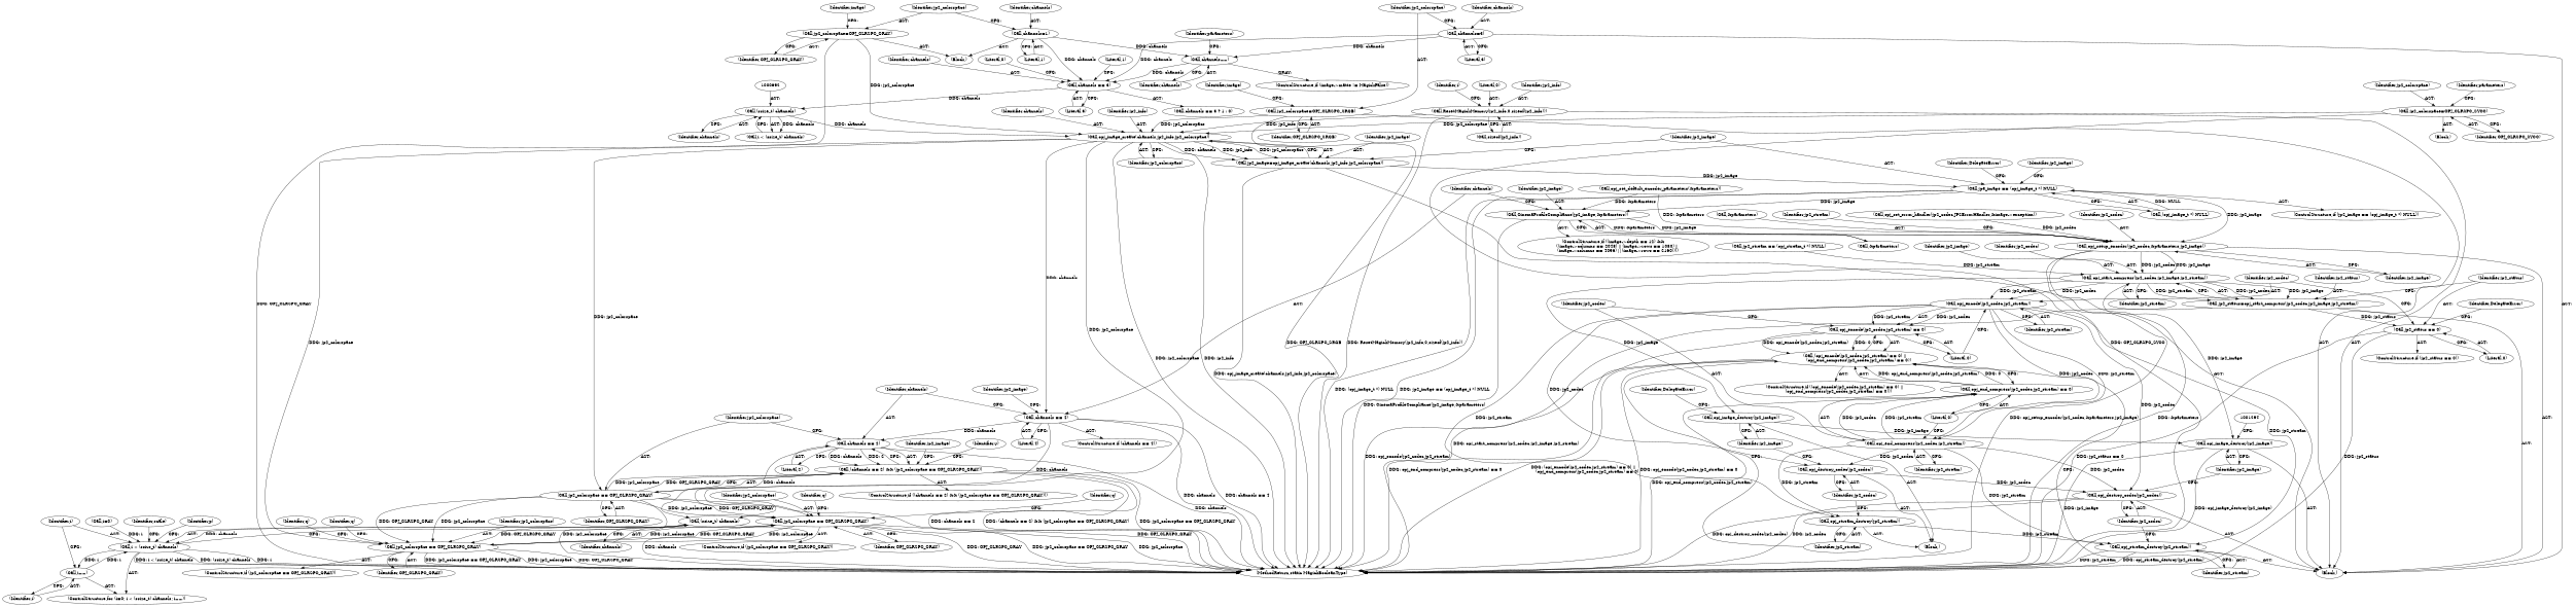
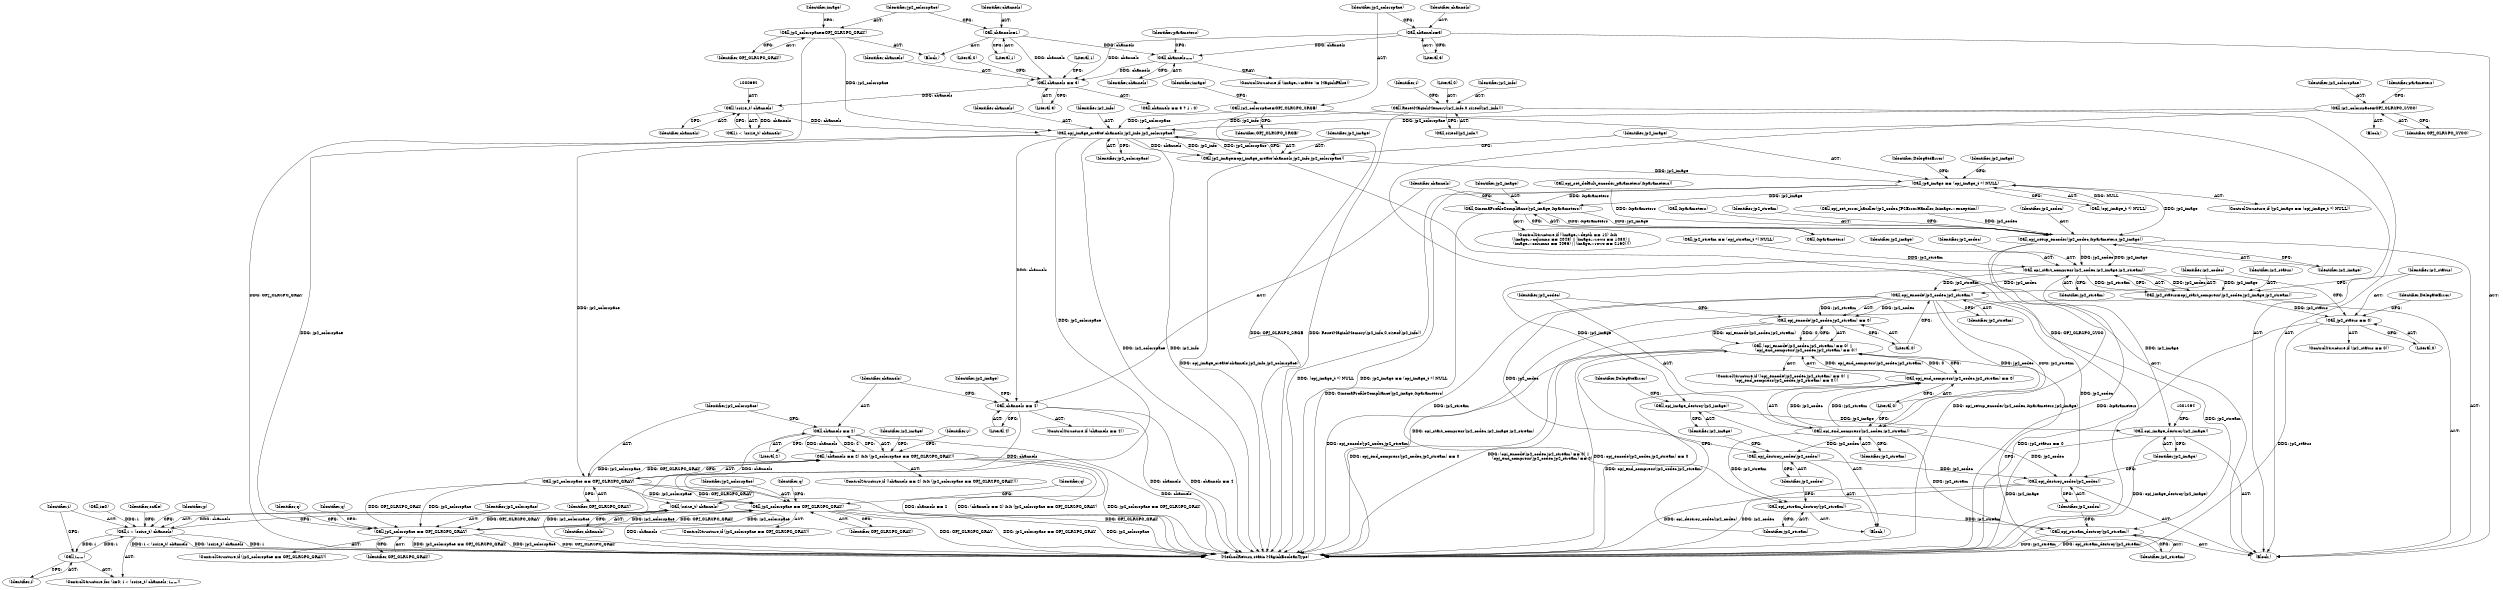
  digraph {
    n1 [label="(Call,opj_image_create(channels,jp2_info,jp2_colorspace))"]
    n2 [label="(Call,jp2_image=opj_image_create(channels,jp2_info,jp2_colorspace))"]
    n3 [label="(Call,channels == 4)"]
    n4 [label="(Call,jp2_colorspace == OPJ_CLRSPC_GRAY)"]
    n5 [label="(Call,jp2_colorspace == OPJ_CLRSPC_GRAY)"]
    n6 [label="(Call,jp2_colorspace == OPJ_CLRSPC_GRAY)"]
    n7 [label="(MethodReturn,static MagickBooleanType)"]
    n8 [label="(Identifier,jp2_colorspace)"]
    n9 [label="(Block,)"]
    n10 [label="(Call,jp3_image == (opj_image_t *) NULL)"]
    n11 [label="(Call,channels == 2)"]
    n12 [label="(Call,(ssize_t) channels)"]
    n13 [label="(Literal,4)"]
    n14 [label="(ControlStructure,if (channels == 4))"]
    n15 [label="(Call,(channels == 2) && (jp2_colorspace == OPJ_CLRSPC_GRAY))"]
    n16 [label="(Identifier,OPJ_CLRSPC_GRAY)"]
    n17 [label="(Identifier,OPJ_CLRSPC_GRAY)"]
    n18 [label="(ControlStructure,if (jp2_colorspace == OPJ_CLRSPC_GRAY))"]
    n19 [label="(ControlStructure,if (jp2_colorspace == OPJ_CLRSPC_GRAY))"]
    n20 [label="(Identifier,OPJ_CLRSPC_GRAY)"]
    n21 [label="(Call,(ssize_t) channels)"]
    n22 [label="(Call,i < (ssize_t) channels)"]
    n23 [label="(Identifier,channels)"]
    n24 [label="(Call,channels == 3)"]
    n25 [label="(Call,channels == 3 ? 1 : 0)"]
    n26 [label="(Literal,3)"]
    n27 [label="(Call,channels=1)"]
    n28 [label="(Call,channels++)"]
    n29 [label="(Block,)"]
    n30 [label="(Literal,1)"]
    n31 [label="(ControlStructure,if (image->matte != MagickFalse))"]
    n32 [label="(Identifier,channels)"]
    n33 [label="(Call,channels=3)"]
    n34 [label="(Literal,3)"]
    n35 [label="(Call,ResetMagickMemory(jp2_info,0,sizeof(jp2_info)))"]
    n36 [label="(Call,sizeof(jp2_info))"]
    n37 [label="(Call,jp2_colorspace=OPJ_CLRSPC_SRGB)"]
    n38 [label="(Identifier,OPJ_CLRSPC_SRGB)"]
    n39 [label="(Call,jp2_colorspace=OPJ_CLRSPC_SYCC)"]
    n40 [label="(Block,)"]
    n41 [label="(Identifier,OPJ_CLRSPC_SYCC)"]
    n42 [label="(Call,jp2_colorspace=OPJ_CLRSPC_GRAY)"]
    n43 [label="(Identifier,OPJ_CLRSPC_GRAY)"]
    n44 [label="(Call,CinemaProfileCompliance(jp2_image,&parameters))"]
    n45 [label="(Call,opj_setup_encoder(jp2_codec,&parameters,jp2_image))"]
    n46 [label="(Call,(opj_image_t *) NULL)"]
    n47 [label="(ControlStructure,if (jp2_image == (opj_image_t *) NULL))"]
    n48 [label="(ControlStructure,if ((image->depth == 12) &&\n      ((image->columns == 2048) || (image->rows == 1080) ||\n       (image->columns == 4096) || (image->rows == 2160))))"]
    n49 [label="(Call,&parameters)"]
    n50 [label="(Call,opj_start_compress(jp2_codec,jp2_image,jp2_stream))"]
    n51 [label="(Identifier,jp2_image)"]
    n52 [label="(Call,jp2_status=opj_start_compress(jp2_codec,jp2_image,jp2_stream))"]
    n53 [label="(Call,opj_encode(jp2_codec,jp2_stream))"]
    n54 [label="(Call,opj_image_destroy(jp2_image))"]
    n55 [label="(Call,opj_image_destroy(jp2_image))"]
    n56 [label="(Identifier,jp2_stream)"]
    n57 [label="(Call,jp2_status == 0)"]
    n58 [label="(Call,opj_encode(jp2_codec,jp2_stream) == 0)"]
    n59 [label="(Call,opj_end_compress(jp2_codec,jp2_stream))"]
    n60 [label="(Call,opj_stream_destroy(jp2_stream))"]
    n61 [label="(Call,opj_stream_destroy(jp2_stream))"]
    n62 [label="(Call,opj_destroy_codec(jp2_codec))"]
    n63 [label="(Call,opj_destroy_codec(jp2_codec))"]
    n64 [label="(Identifier,jp2_stream)"]
    n65 [label="(Block,)"]
    n66 [label="(Identifier,jp2_image)"]
    n67 [label="(Identifier,jp2_image)"]
    n68 [label="(ControlStructure,if (jp2_status == 0))"]
    n69 [label="(Literal,0)"]
    n70 [label="(Call,(opj_encode(jp2_codec,jp2_stream) == 0) ||\n      (opj_end_compress(jp2_codec,jp2_stream) == 0))"]
    n71 [label="(Literal,0)"]
    n72 [label="(Call,opj_end_compress(jp2_codec,jp2_stream) == 0)"]
    n73 [label="(Identifier,jp2_stream)"]
    n74 [label="(Identifier,jp2_stream)"]
    n75 [label="(Identifier,jp2_stream)"]
    n76 [label="(Identifier,jp2_codec)"]
    n77 [label="(Identifier,jp2_codec)"]
    n78 [label="(ControlStructure,if ((opj_encode(jp2_codec,jp2_stream) == 0) ||\n      (opj_end_compress(jp2_codec,jp2_stream) == 0)))"]
    n79 [label="(Literal,0)"]
    n80 [label="(Literal,2)"]
    n81 [label="(Call,i < (ssize_t) channels)"]
    n82 [label="(Identifier,channels)"]
    n83 [label="(ControlStructure,if ((channels == 2) && (jp2_colorspace == OPJ_CLRSPC_GRAY)))"]
    n84 [label="(Call,i++)"]
    n85 [label="(ControlStructure,for (i=0; i < (ssize_t) channels; i++))"]
    n86 [label="(Identifier,i)"]
    n87 [label="(Literal,0)"]
    n88 [label="(Identifier,jp2_codec)"]
    n89 [label="(Call,jp2_stream == (opj_stream_t *) NULL)"]
    n90 [label="(Identifier,jp2_colorspace)"]
    n91 [label="(Identifier,p)"]
    n92 [label="(Call,&parameters)"]
    n93 [label="(Identifier,jp2_stream)"]
    n94 [label="(Identifier,channels)"]
    n95 [label="(Identifier,q)"]
    n96 [label="(Identifier,DelegateError)"]
    n97 [label="(Identifier,jp2_image)"]
    n98 [label="(Identifier,jp2_codec)"]
    n99 [label="(Identifier,image)"]
    n100 [label="(Identifier,jp2_colorspace)"]
    n101 [label="(Identifier,jp2_image)"]
    n102 [label="(Identifier,jp2_colorspace)"]
    n103 [label="(Identifier,jp2_image)"]
    n104 [label="(Call,i=0)"]
    n105 [label="(Identifier,DelegateError)"]
    n106 [label="(Literal,1)"]
    n107 [label="(Call,opj_set_error_handler(jp2_codec,JP2ErrorHandler,&image->exception))"]
    n108 [label="(Identifier,q)"]
    n109 [label="(Identifier,q)"]
    n110 [label="(Identifier,channels)"]
    n111 [label="(Identifier,jp2_colorspace)"]
    n112 [label="(Call,opj_set_default_encoder_parameters(&parameters))"]
    n113 [label="(Identifier,jp2_image)"]
    n114 [label="(Identifier,scale)"]
    n115 [label="(Identifier,i)"]
    n116 [label="(Identifier,jp2_codec)"]
    n117 [label="(Identifier,jp2_image)"]
    n118 [label="(Identifier,image)"]
    n119 [label="(Identifier,channels)"]
    n120 [label="(Identifier,jp2_image)"]
    n121 [label="(Identifier,jp2_status)"]
    n122 [label="(Identifier,jp2_status)"]
    n123 [label="(Identifier,channels)"]
    n124 [label="(Identifier,channels)"]
    n125 [label="(Identifier,jp2_codec)"]
    n126 [label="(Identifier,q)"]
    n127 [label="(Identifier,channels)"]
    n128 [label="(Identifier,jp2_info)"]
    n129 [label="(Identifier,jp2_info)"]
    n130 [label="(Identifier,jp2_image)"]
    n131 [label="(Identifier,parameters)"]
    n132 [label="(Identifier,jp2_colorspace)"]
    n133 [label="(Identifier,DelegateError)"]
    n134 [label="(Identifier,parameters)"]
    n135 [label="(Identifier,i)"]
    n136 [label="(Literal,0)"]
    n137 [label="(Identifier,y)"]
    n138 [label="(Identifier,jp2_colorspace)"]
    1000692
    1001294
    n1 -> n2 [label="AST: "]
    n1 -> n2 [label="DDG: channels"]
    n1 -> n2 [label="DDG: jp2_info"]
    n1 -> n2 [label="DDG: jp2_colorspace"]
    n1 -> n3 [label="DDG: channels"]
    n1 -> n4 [label="DDG: jp2_colorspace"]
    n1 -> n5 [label="DDG: jp2_colorspace"]
    n1 -> n6 [label="DDG: jp2_colorspace"]
    n1 -> n7 [label="DDG: jp2_info"]
    n1 -> n7 [label="DDG: jp2_colorspace"]
    n1 -> n8 [label="CFG: "]
    n2 -> n1 [label="CFG: "]
    n2 -> n7 [label="DDG: opj_image_create(channels,jp2_info,jp2_colorspace)"]
    n2 -> n9 [label="AST: "]
    n2 -> n10 [label="DDG: jp2_image"]
    n3 -> n7 [label="DDG: channels == 4"]
    n3 -> n7 [label="DDG: channels"]
-   n3 -> n11 [label="DDG: channels"]
    n3 -> n12 [label="DDG: channels"]
    n3 -> n13 [label="CFG: "]
    n3 -> n14 [label="AST: "]
    n4 -> n5 [label="DDG: jp2_colorspace"]
    n4 -> n5 [label="DDG: OPJ_CLRSPC_GRAY"]
    n4 -> n6 [label="DDG: jp2_colorspace"]
    n4 -> n6 [label="DDG: OPJ_CLRSPC_GRAY"]
    n4 -> n7 [label="DDG: jp2_colorspace"]
    n4 -> n7 [label="DDG: OPJ_CLRSPC_GRAY"]
    n4 -> n15 [label="AST: "]
    n4 -> n15 [label="DDG: jp2_colorspace"]
    n4 -> n15 [label="DDG: OPJ_CLRSPC_GRAY"]
    n4 -> n16 [label="CFG: "]
    n5 -> n6 [label="DDG: jp2_colorspace"]
    n5 -> n6 [label="DDG: OPJ_CLRSPC_GRAY"]
    n5 -> n7 [label="DDG: OPJ_CLRSPC_GRAY"]
    n5 -> n7 [label="DDG: jp2_colorspace == OPJ_CLRSPC_GRAY"]
    n5 -> n7 [label="DDG: jp2_colorspace"]
    n5 -> n17 [label="CFG: "]
    n5 -> n18 [label="AST: "]
    n6 -> n5 [label="DDG: jp2_colorspace"]
    n6 -> n5 [label="DDG: OPJ_CLRSPC_GRAY"]
    n6 -> n7 [label="DDG: jp2_colorspace == OPJ_CLRSPC_GRAY"]
    n6 -> n7 [label="DDG: jp2_colorspace"]
    n6 -> n7 [label="DDG: OPJ_CLRSPC_GRAY"]
    n6 -> n19 [label="AST: "]
    n6 -> n20 [label="CFG: "]
    n8 -> n1 [label="AST: "]
    n10 -> n7 [label="DDG: (opj_image_t *) NULL"]
    n10 -> n7 [label="DDG: jp2_image == (opj_image_t *) NULL"]
    n10 -> n44 [label="DDG: jp2_image"]
    n10 -> n45 [label="DDG: jp2_image"]
    n10 -> n46 [label="CFG: "]
    n10 -> n47 [label="AST: "]
    n11 -> n7 [label="DDG: channels"]
    n11 -> n12 [label="DDG: channels"]
    n11 -> n15 [label="AST: "]
    n11 -> n15 [label="DDG: channels"]
    n11 -> n15 [label="DDG: 2"]
    n11 -> n80 [label="CFG: "]
    n12 -> n7 [label="DDG: channels"]
    n12 -> n81 [label="AST: "]
    n12 -> n81 [label="DDG: channels"]
    n12 -> n82 [label="CFG: "]
    n13 -> n3 [label="AST: "]
    n15 -> n4 [label="CFG: "]
    n15 -> n7 [label="DDG: channels == 2"]
    n15 -> n7 [label="DDG: (channels == 2) && (jp2_colorspace == OPJ_CLRSPC_GRAY)"]
    n15 -> n7 [label="DDG: jp2_colorspace == OPJ_CLRSPC_GRAY"]
    n15 -> n11 [label="CFG: "]
    n15 -> n83 [label="AST: "]
    n16 -> n4 [label="AST: "]
    n17 -> n5 [label="AST: "]
    n20 -> n6 [label="AST: "]
    n21 -> n1 [label="DDG: channels"]
    n21 -> n22 [label="AST: "]
    n21 -> n22 [label="DDG: channels"]
    n21 -> n23 [label="CFG: "]
    n22 -> n21 [label="CFG: "]
    n23 -> n21 [label="AST: "]
    n24 -> n21 [label="DDG: channels"]
    n24 -> n25 [label="AST: "]
    n24 -> n26 [label="CFG: "]
    n26 -> n24 [label="AST: "]
    n27 -> n24 [label="DDG: channels"]
    n27 -> n28 [label="DDG: channels"]
    n27 -> n29 [label="AST: "]
    n27 -> n30 [label="CFG: "]
    n28 -> n24 [label="DDG: channels"]
    n28 -> n31 [label="GRAY: "]
    n28 -> n32 [label="CFG: "]
    n30 -> n27 [label="AST: "]
    n32 -> n28 [label="AST: "]
    n33 -> n9 [label="AST: "]
    n33 -> n24 [label="DDG: channels"]
    n33 -> n28 [label="DDG: channels"]
    n33 -> n34 [label="CFG: "]
    n34 -> n33 [label="AST: "]
    n35 -> n1 [label="DDG: jp2_info"]
    n35 -> n7 [label="DDG: ResetMagickMemory(jp2_info,0,sizeof(jp2_info))"]
    n35 -> n9 [label="AST: "]
    n35 -> n36 [label="CFG: "]
    n36 -> n35 [label="AST: "]
    n37 -> n1 [label="DDG: jp2_colorspace"]
    n37 -> n7 [label="DDG: OPJ_CLRSPC_SRGB"]
    n37 -> n9 [label="AST: "]
    n37 -> n38 [label="CFG: "]
-   n38 -> n37 [label="AST: "]
    n39 -> n1 [label="DDG: jp2_colorspace"]
    n39 -> n7 [label="DDG: OPJ_CLRSPC_SYCC"]
    n39 -> n40 [label="AST: "]
    n39 -> n41 [label="CFG: "]
    n41 -> n39 [label="AST: "]
    n42 -> n1 [label="DDG: jp2_colorspace"]
    n42 -> n7 [label="DDG: OPJ_CLRSPC_GRAY"]
    n42 -> n29 [label="AST: "]
    n42 -> n43 [label="CFG: "]
    n43 -> n42 [label="AST: "]
    n44 -> n7 [label="DDG: CinemaProfileCompliance(jp2_image,&parameters)"]
    n44 -> n45 [label="DDG: &parameters"]
    n44 -> n45 [label="DDG: jp2_image"]
    n44 -> n48 [label="AST: "]
    n44 -> n49 [label="CFG: "]
    n45 -> n7 [label="DDG: &parameters"]
    n45 -> n7 [label="DDG: opj_setup_encoder(jp2_codec,&parameters,jp2_image)"]
    n45 -> n9 [label="AST: "]
    n45 -> n50 [label="DDG: jp2_codec"]
    n45 -> n50 [label="DDG: jp2_image"]
    n45 -> n51 [label="CFG: "]
    n46 -> n10 [label="AST: "]
    n46 -> n10 [label="DDG: NULL"]
    n49 -> n44 [label="AST: "]
    n50 -> n52 [label="AST: "]
    n50 -> n52 [label="DDG: jp2_codec"]
    n50 -> n52 [label="DDG: jp2_image"]
    n50 -> n52 [label="DDG: jp2_stream"]
    n50 -> n53 [label="DDG: jp2_codec"]
    n50 -> n53 [label="DDG: jp2_stream"]
    n50 -> n54 [label="DDG: jp2_image"]
    n50 -> n55 [label="DDG: jp2_image"]
    n50 -> n56 [label="CFG: "]
    n51 -> n45 [label="AST: "]
    n52 -> n7 [label="DDG: opj_start_compress(jp2_codec,jp2_image,jp2_stream)"]
    n52 -> n9 [label="AST: "]
    n52 -> n50 [label="CFG: "]
    n52 -> n57 [label="DDG: jp2_status"]
    n53 -> n58 [label="AST: "]
    n53 -> n58 [label="DDG: jp2_codec"]
    n53 -> n58 [label="DDG: jp2_stream"]
    n53 -> n59 [label="DDG: jp2_codec"]
    n53 -> n59 [label="DDG: jp2_stream"]
    n53 -> n60 [label="DDG: jp2_stream"]
    n53 -> n61 [label="DDG: jp2_stream"]
    n53 -> n62 [label="DDG: jp2_codec"]
    n53 -> n63 [label="DDG: jp2_codec"]
    n53 -> n64 [label="CFG: "]
    n54 -> n55 [label="DDG: jp2_image"]
    n54 -> n65 [label="AST: "]
    n54 -> n66 [label="CFG: "]
    n55 -> n7 [label="DDG: jp2_image"]
    n55 -> n7 [label="DDG: opj_image_destroy(jp2_image)"]
    n55 -> n9 [label="AST: "]
    n55 -> n67 [label="CFG: "]
    n56 -> n50 [label="AST: "]
    n57 -> n7 [label="DDG: jp2_status"]
    n57 -> n7 [label="DDG: jp2_status == 0"]
    n57 -> n68 [label="AST: "]
    n57 -> n69 [label="CFG: "]
    n58 -> n7 [label="DDG: opj_encode(jp2_codec,jp2_stream)"]
    n58 -> n70 [label="AST: "]
    n58 -> n70 [label="DDG: opj_encode(jp2_codec,jp2_stream)"]
    n58 -> n70 [label="DDG: 0"]
    n58 -> n71 [label="CFG: "]
    n59 -> n60 [label="DDG: jp2_stream"]
    n59 -> n61 [label="DDG: jp2_stream"]
    n59 -> n62 [label="DDG: jp2_codec"]
    n59 -> n63 [label="DDG: jp2_codec"]
    n59 -> n72 [label="AST: "]
    n59 -> n72 [label="DDG: jp2_codec"]
    n59 -> n72 [label="DDG: jp2_stream"]
    n59 -> n73 [label="CFG: "]
    n60 -> n61 [label="DDG: jp2_stream"]
    n60 -> n65 [label="AST: "]
    n60 -> n74 [label="CFG: "]
    n61 -> n7 [label="DDG: jp2_stream"]
    n61 -> n7 [label="DDG: opj_stream_destroy(jp2_stream)"]
    n61 -> n9 [label="AST: "]
    n61 -> n75 [label="CFG: "]
    n62 -> n63 [label="DDG: jp2_codec"]
    n62 -> n65 [label="AST: "]
    n62 -> n76 [label="CFG: "]
    n63 -> n7 [label="DDG: jp2_codec"]
    n63 -> n7 [label="DDG: opj_destroy_codec(jp2_codec)"]
    n63 -> n9 [label="AST: "]
    n63 -> n77 [label="CFG: "]
    n64 -> n53 [label="AST: "]
    n66 -> n54 [label="AST: "]
    n66 -> n62 [label="CFG: "]
    n67 -> n55 [label="AST: "]
    n67 -> n63 [label="CFG: "]
    n69 -> n57 [label="AST: "]
    n70 -> n7 [label="DDG: (opj_encode(jp2_codec,jp2_stream) == 0) ||\n      (opj_end_compress(jp2_codec,jp2_stream) == 0)"]
    n70 -> n7 [label="DDG: opj_encode(jp2_codec,jp2_stream) == 0"]
    n70 -> n7 [label="DDG: opj_end_compress(jp2_codec,jp2_stream) == 0"]
    n70 -> n58 [label="CFG: "]
    n70 -> n72 [label="CFG: "]
    n70 -> n78 [label="AST: "]
    n71 -> n53 [label="CFG: "]
    n71 -> n58 [label="AST: "]
    n72 -> n7 [label="DDG: opj_end_compress(jp2_codec,jp2_stream)"]
    n72 -> n70 [label="AST: "]
    n72 -> n70 [label="DDG: opj_end_compress(jp2_codec,jp2_stream)"]
    n72 -> n70 [label="DDG: 0"]
    n72 -> n79 [label="CFG: "]
    n73 -> n59 [label="AST: "]
    n74 -> n60 [label="AST: "]
    n74 -> n70 [label="CFG: "]
    n75 -> n61 [label="AST: "]
    n75 -> n70 [label="CFG: "]
    n76 -> n60 [label="CFG: "]
    n76 -> n62 [label="AST: "]
    n77 -> n61 [label="CFG: "]
    n77 -> n63 [label="AST: "]
    n79 -> n59 [label="CFG: "]
    n79 -> n72 [label="AST: "]
    n80 -> n11 [label="AST: "]
    n81 -> n7 [label="DDG: i < (ssize_t) channels"]
    n81 -> n7 [label="DDG: (ssize_t) channels"]
    n81 -> n7 [label="DDG: i"]
    n81 -> n12 [label="CFG: "]
    n81 -> n84 [label="DDG: i"]
    n81 -> n85 [label="AST: "]
    n82 -> n12 [label="AST: "]
    n84 -> n81 [label="DDG: i"]
    n84 -> n85 [label="AST: "]
    n84 -> n86 [label="CFG: "]
    n86 -> n84 [label="AST: "]
    n87 -> n35 [label="AST: "]
    n88 -> n50 [label="AST: "]
    n89 -> n50 [label="DDG: jp2_stream"]
    n90 -> n39 [label="AST: "]
    n91 -> n81 [label="CFG: "]
    n92 -> n45 [label="AST: "]
    n93 -> n45 [label="CFG: "]
    n94 -> n3 [label="AST: "]
    n94 -> n44 [label="CFG: "]
    n95 -> n5 [label="CFG: "]
    n96 -> n54 [label="CFG: "]
    n97 -> n44 [label="AST: "]
    n98 -> n53 [label="AST: "]
    n98 -> n57 [label="CFG: "]
    n99 -> n42 [label="CFG: "]
    n100 -> n33 [label="CFG: "]
    n100 -> n37 [label="AST: "]
    n101 -> n3 [label="CFG: "]
    n102 -> n5 [label="AST: "]
    n103 -> n2 [label="CFG: "]
    n103 -> n10 [label="AST: "]
    n104 -> n81 [label="DDG: i"]
    n105 -> n10 [label="CFG: "]
    n106 -> n24 [label="CFG: "]
    n107 -> n45 [label="DDG: jp2_codec"]
    n108 -> n6 [label="CFG: "]
    n109 -> n5 [label="CFG: "]
    n110 -> n3 [label="CFG: "]
    n110 -> n11 [label="AST: "]
    n111 -> n27 [label="CFG: "]
    n111 -> n42 [label="AST: "]
    n112 -> n44 [label="DDG: &parameters"]
    n112 -> n45 [label="DDG: &parameters"]
    n113 -> n2 [label="AST: "]
    n114 -> n81 [label="CFG: "]
    n115 -> n81 [label="AST: "]
    n115 -> n84 [label="CFG: "]
    n116 -> n45 [label="AST: "]
    n117 -> n50 [label="AST: "]
    n118 -> n37 [label="CFG: "]
    n119 -> n1 [label="AST: "]
    n120 -> n10 [label="CFG: "]
    n121 -> n52 [label="AST: "]
    n122 -> n52 [label="CFG: "]
    n122 -> n57 [label="AST: "]
    n123 -> n33 [label="AST: "]
    n124 -> n24 [label="AST: "]
    n125 -> n58 [label="CFG: "]
    n125 -> n59 [label="AST: "]
    n126 -> n6 [label="CFG: "]
    n127 -> n27 [label="AST: "]
    n128 -> n1 [label="AST: "]
    n129 -> n35 [label="AST: "]
    n130 -> n15 [label="CFG: "]
    n131 -> n28 [label="CFG: "]
    n132 -> n4 [label="AST: "]
    n132 -> n11 [label="CFG: "]
    n133 -> n57 [label="CFG: "]
    n134 -> n39 [label="CFG: "]
    n135 -> n35 [label="CFG: "]
    n136 -> n24 [label="CFG: "]
    n137 -> n15 [label="CFG: "]
    n138 -> n6 [label="AST: "]
    1000692 -> n21 [label="AST: "]
    1001294 -> n55 [label="CFG: "]
  }
